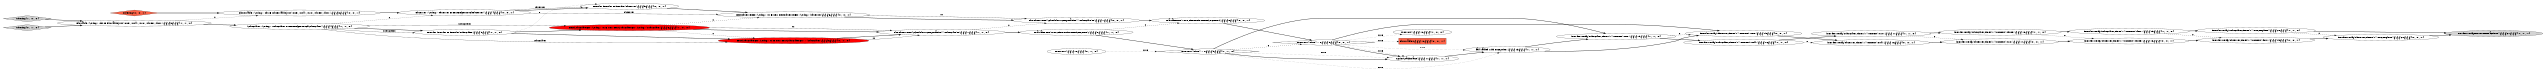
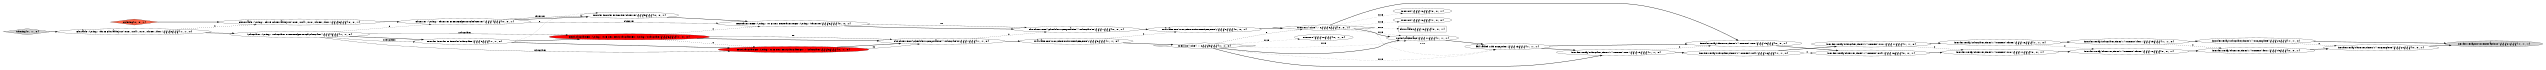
  digraph {
    rankdir=LR
    node [fillcolor=white shape=ellipse style=filled]
    edge [style=bold]
    n1 [label="inOrder.verify(observer,times(1)).onNext(\"four\")@@@19@@@['0', '0', '1']"]
    n2 [label="inOrder.verify(observer,times(1)).onComplete()@@@20@@@['0', '0', '1']"]
    n3 [fillcolor=lightgray label="inOrder.verifyNoMoreInteractions()@@@21@@@['1', '1', '1']"]
    n4 [label="inOrder.verify(subscriber,times(1)).onNext(\"null\")@@@16@@@['1', '1', '0']"]
    n5 [label="inOrder.verify(subscriber,times(1)).onNext(\"two\")@@@17@@@['1', '1', '0']"]
    n6 [label="inOrder.verify(observer,times(1)).onNext(\"null\")@@@16@@@['0', '0', '1']"]
    n7 [label="inOrder.verify(subscriber,times(1)).onNext(\"three\")@@@18@@@['1', '1', '0']"]
    n8 [label="inOrder.verify(observer,times(1)).onNext(\"two\")@@@17@@@['0', '0', '1']"]
    n9 [label="inOrder.verify(subscriber,times(1)).onNext(\"four\")@@@19@@@['1', '1', '0']"]
    n10 [label="inOrder.verify(subscriber,times(1)).onComplete()@@@20@@@['1', '1', '0']"]
    n11 [label="inOrder.verify(observer,times(1)).onNext(\"three\")@@@18@@@['0', '0', '1']"]
    n12 [label="t.printStackTrace()@@@11@@@['1', '1', '1']"]
    n13 [label="fail(\"failed with exception\")@@@13@@@['1', '1', '1']"]
    n14 [label="inOrder.verify(subscriber,times(1)).onNext(\"one\")@@@15@@@['1', '1', '0']"]
    n15 [label="inOrder.verify(observer,times(1)).onNext(\"one\")@@@15@@@['0', '0', '1']"]
+   n16 [label="to.errors()@@@10@@@['0', '0', '1']"]
    n17 [label="ts.errors().size() > 0@@@9@@@['1', '1', '0']" shape=diamond]
    n18 [label="ts.errors()@@@10@@@['0', '1', '0']"]
    n19 [label="to.errors().size() > 0@@@9@@@['0', '0', '1']" shape=diamond]
    n20 [label="ts.errors()@@@10@@@['1', '0', '0']"]
-   n21 [fillcolor=tomato label="Throwable t@@@10@@@['0', '0', '1']" shape=box]
+   n21 [label="Throwable t@@@10@@@['0', '0', '1']" shape=box]
    n22 [fillcolor=red label="TestSubscriberEx<String> ts = new TestSubscriberEx<String>(subscriber)@@@6@@@['1', '0', '0']"]
    n23 [label="obs.observeOn(Schedulers.computation()).subscribe(ts)@@@7@@@['1', '1', '0']"]
    n24 [label="TestObserverEx<String> to = new TestObserverEx<String>(observer)@@@6@@@['0', '0', '1']"]
    n25 [fillcolor=red label="TestSubscriberEx<String> ts = new TestSubscriberEx<>(subscriber)@@@6@@@['0', '1', '0']"]
    n26 [label="obs.observeOn(Schedulers.computation()).subscribe(to)@@@7@@@['0', '0', '1']"]
    n27 [label="ts.awaitDone(1000,TimeUnit.MILLISECONDS)@@@8@@@['1', '1', '0']"]
-   n28 [fillcolor=lightgray label="ordering['1', '0', '0']" shape=diamond]
    n29 [label="Flowable<String> obs = Flowable.just(\"one\",\"null\",\"two\",\"three\",\"four\")@@@3@@@['1', '1', '0']"]
    n30 [label="Subscriber<String> subscriber = TestHelper.mockSubscriber()@@@4@@@['1', '1', '0']"]
    n31 [label="Observable<String> obs = Observable.just(\"one\",\"null\",\"two\",\"three\",\"four\")@@@3@@@['0', '0', '1']"]
    n32 [label="to.awaitDone(1000,TimeUnit.MILLISECONDS)@@@8@@@['0', '0', '1']"]
    n33 [label="Observer<String> observer = TestHelper.mockObserver()@@@4@@@['0', '0', '1']"]
    n34 [label="InOrder inOrder = inOrder(subscriber)@@@5@@@['1', '1', '0']"]
    n35 [label="InOrder inOrder = inOrder(observer)@@@5@@@['0', '0', '1']"]
    n36 [fillcolor=tomato label="ordering['0', '0', '1']" shape=diamond]
    n37 [fillcolor=lightgray label="ordering['0', '1', '0']" shape=diamond]
    n1 -> n2
    n2 -> n3
    n4 -> n5
    n4 -> n6 [label=0 style=dashed]
    n5 -> n7
    n5 -> n8 [label=0 style=dashed]
    n6 -> n8
    n7 -> n9
    n7 -> n11 [label=0 style=dashed]
    n8 -> n11
    n9 -> n1 [label=0 style=dashed]
    n9 -> n10
    n10 -> n2 [label=0 style=dashed]
    n10 -> n3
    n11 -> n1
    n12 -> n13
    n13 -> n14
    n13 -> n15
    n14 -> n4
    n14 -> n15 [label=0 style=dashed]
    n15 -> n6
    n17 -> n12 [label=true style=dotted]
    n17 -> n12
    n17 -> n13 [label=true style=dotted]
    n17 -> n14
-   n18 -> n17 [label=true style=dotted]
+   n17 -> n18 [label=true style=dotted]
    n17 -> n19 [label=0 style=dashed]
    n19 -> n12 [label=true style=dotted]
    n19 -> n12
    n19 -> n13 [label=true style=dotted]
    n19 -> n15
+   n19 -> n16 [label=true style=dotted]
    n19 -> n20 [label=true style=dotted]
    n19 -> n21 [label=true style=dotted]
    n22 -> n23 [label=ts style=solid]
    n22 -> n23
    n22 -> n24 [label=0 style=dashed]
    n22 -> n25 [label=0 style=dashed]
    n23 -> n26 [label=0 style=dashed]
    n23 -> n27
    n24 -> n26 [label=to style=solid]
    n24 -> n26
    n25 -> n23
    n25 -> n23 [label=ts style=solid]
    n26 -> n32
    n27 -> n17
    n27 -> n32 [label=0 style=dashed]
-   n28 -> n29
    n29 -> n30
    n29 -> n31 [label=0 style=dashed]
    n30 -> n22 [label=subscriber style=solid]
    n30 -> n25 [label=subscriber style=solid]
    n30 -> n33 [label=0 style=dashed]
    n30 -> n34 [label=subscriber style=solid]
    n30 -> n34
    n31 -> n33
    n32 -> n19
    n33 -> n24 [label=observer style=solid]
    n33 -> n35 [label=observer style=solid]
    n33 -> n35
    n34 -> n22
    n34 -> n25
    n34 -> n35 [label=0 style=dotted]
    n35 -> n24
    n36 -> n31
    n37 -> n29
  }
